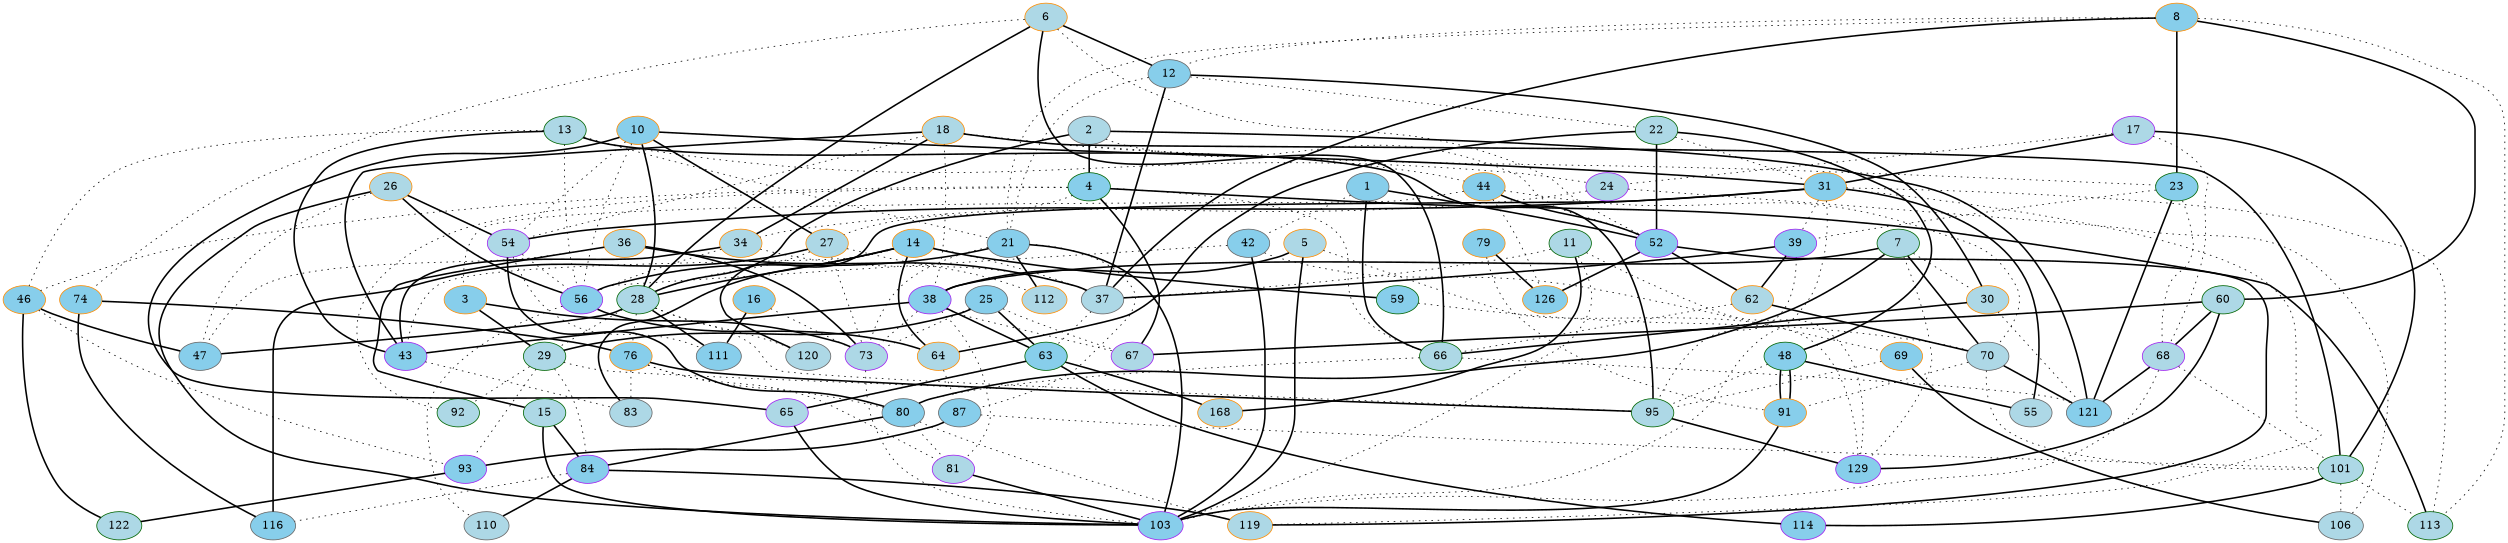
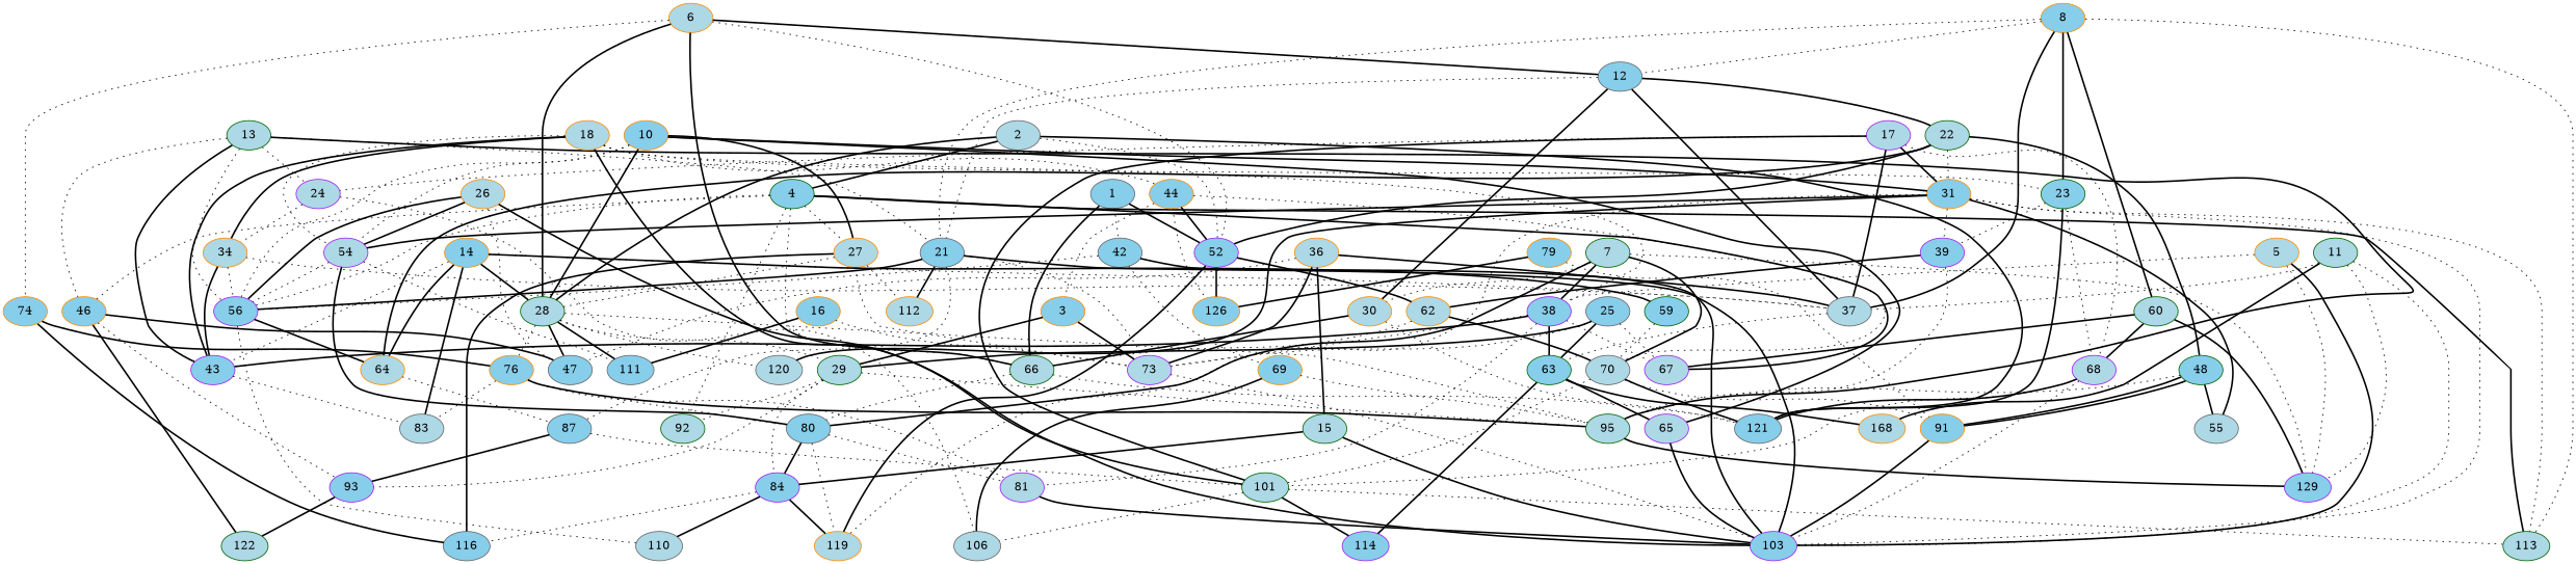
  graph {
    node [color=darkorange fillcolor=lightblue style=filled]
    edge [style=bold]
    42 [color=gray40 fillcolor=skyblue super="+118"]
    56 [color=purple fillcolor=skyblue super="+107"]
    103 [color=purple fillcolor=skyblue super="+124"]
    69 [fillcolor=skyblue]
    1 [color=gray40 fillcolor=skyblue]
    52 [color=purple fillcolor=skyblue super="+104"]
    66 [color=darkgreen super="+71"]
    119 [super="+125"]
    62 [super="+90"]
    126 [fillcolor=skyblue]
    121 [color=gray40 fillcolor=skyblue]
    80 [color=gray40 fillcolor=skyblue super="+99"]
    2 [color=gray40 super="+9"]
    4 [color=darkgreen fillcolor=skyblue super="+97"]
    28 [color=darkgreen super="+72"]
    27 [super="+32"]
    46 [fillcolor=skyblue super="+109"]
    67 [color=purple super="+89"]
    92 [color=darkgreen]
    113 [color=darkgreen]
    29 [color=darkgreen super="+78"]
    95 [color=darkgreen super="+108"]
    111 [color=gray40 fillcolor=skyblue]
    47 [color=gray40 fillcolor=skyblue super="+61"]
    76 [fillcolor=skyblue super="+123"]
    120 [color=gray40]
    84 [color=purple fillcolor=skyblue super="+85"]
    93 [color=purple fillcolor=skyblue]
    3 [fillcolor=skyblue]
    73 [color=purple super="+105"]
    112
    116 [color=gray40 fillcolor=skyblue]
    122 [color=darkgreen]
    64 [super="+98"]
    110 [color=gray40]
    38 [color=purple fillcolor=skyblue super="+58"]
    43 [color=purple fillcolor=skyblue super="+130"]
    63 [color=darkgreen fillcolor=skyblue]
    81 [color=purple]
    5
    n41 [color=purple fillcolor=skyblue label=129 super="+132"]
    6 [super="+20"]
    12 [color=gray40 fillcolor=skyblue super="+86"]
    74 [fillcolor=skyblue]
    30
    21 [color=gray40 fillcolor=skyblue super="+33"]
    37 [color=gray40 super="+49"]
    22 [color=darkgreen super="+57"]
    7 [color=darkgreen super="+40"]
    70 [color=gray40 super="+77"]
    101 [color=darkgreen super="+131"]
    91 [fillcolor=skyblue super="+102"]
    8 [fillcolor=skyblue super="+41"]
    23 [color=darkgreen fillcolor=skyblue super="+51"]
    60 [color=darkgreen super="+115"]
    87 [color=gray40 fillcolor=skyblue]
    68 [color=purple super="+129"]
    39 [color=purple fillcolor=skyblue super="+88"]
    10 [fillcolor=skyblue super="+82"]
    31 [fillcolor=skyblue super="+35"]
    54 [color=purple super="+117"]
    65 [color=purple]
    55 [color=gray40]
    11 [color=darkgreen]
    n65 [label=168]
    48 [color=darkgreen fillcolor=skyblue]
    13 [color=darkgreen super="+100"]
    24 [color=purple]
    34 [super="+96"]
    106 [color=gray40]
    83 [color=gray40]
    14 [fillcolor=skyblue super="+19"]
    59 [color=darkgreen fillcolor=skyblue]
    15 [color=darkgreen]
    16 [fillcolor=skyblue]
    17 [color=purple]
    114 [color=purple fillcolor=skyblue]
    18 [super="+53"]
    44 [fillcolor=skyblue super="+75"]
    25 [color=gray40 fillcolor=skyblue super="+94"]
    26
    36
    79 [fillcolor=skyblue]
    42 -- 56 [style=dotted]
    42 -- 103
    42 -- 69 [style=dotted]
    56 -- 64
    56 -- 110 [style=dotted]
    69 -- 95 [style=dotted]
    69 -- 106
    1 -- 42 [style=dotted]
    1 -- 52
    1 -- 66
    52 -- 119
    52 -- 62
    52 -- 126
    66 -- 121 [style=dotted]
    66 -- 80 [style=dotted]
    62 -- 66 [style=dotted]
    62 -- 70
    80 -- 119 [style=dotted]
    80 -- 84 [weight=2]
    80 -- 81 [style=dotted]
    2 -- 52 [style=dotted]
    2 -- 121
    2 -- 4
    2 -- 28 [weight=2]
+   4 -- 56 [style=dotted]
    4 -- 66 [style=dotted]
    4 -- 27 [style=dotted]
    4 -- 46 [style=dotted]
    4 -- 67
    4 -- 92 [style=dotted]
    4 -- 113
    28 -- 29 [style=dotted]
    28 -- 95 [style=dotted]
    28 -- 111 [weight=2]
    28 -- 47
    28 -- 76 [style=dotted]
    28 -- 120 [style=dotted]
    27 -- 28 [style=dotted]
    27 -- 73 [style=dotted]
    27 -- 112 [style=dotted]
    27 -- 116
    46 -- 47 [weight=2]
    46 -- 93 [style=dotted]
    46 -- 122
    29 -- 92 [style=dotted]
    29 -- 95 [style=dotted]
    29 -- 84 [style=dotted]
    29 -- 93 [style=dotted]
    95 -- n41
    76 -- 80 [style=dotted]
    76 -- 95
    76 -- 81 [style=dotted]
    76 -- 83 [style=dotted]
    84 -- 119
    84 -- 116 [style=dotted]
    84 -- 110
    93 -- 122
    3 -- 29
    3 -- 73
    73 -- 103 [style=dotted]
    64 -- 87 [style=dotted]
    38 -- 67 [style=dotted]
    38 -- 73 [style=dotted]
    38 -- 43
    38 -- 63
    38 -- 81 [style=dotted]
    43 -- 83 [style=dotted]
    63 -- 65
    63 -- n65
    63 -- 114
    81 -- 103
    5 -- 103
-   5 -- 38
+   5 -- 38 [style=dotted]
    5 -- n41 [style=dotted]
    6 -- 52 [style=dotted]
    6 -- 66
    6 -- 28
    6 -- 12
    6 -- 74 [style=dotted]
    12 -- 30
    12 -- 21 [style=dotted]
    12 -- 37
-   12 -- 22 [style=dotted]
+   12 -- 22
    74 -- 76
    74 -- 116
    30 -- 66
    30 -- 121 [style=dotted]
    21 -- 56
    21 -- 103
    21 -- 73 [style=dotted]
    21 -- 112
    21 -- 87 [style=dotted]
    37 -- 63 [style=dotted]
    22 -- 52
    22 -- 64
    22 -- 31 [style=dotted]
    22 -- 48
    7 -- 80
    7 -- 38
    7 -- n41 [style=dotted]
    7 -- 30 [style=dotted]
    7 -- 70
    70 -- 121
    70 -- 101 [style=dotted]
    70 -- 91 [style=dotted]
    101 -- 113 [style=dotted]
    101 -- 106 [style=dotted]
    101 -- 114
    91 -- 103
    8 -- 113 [style=dotted]
    8 -- 12 [style=dotted]
    8 -- 21 [style=dotted]
    8 -- 37
    8 -- 23 [weight=2]
    8 -- 60
    23 -- 121
    23 -- 68 [style=dotted]
    23 -- 39 [style=dotted]
    60 -- 67
    60 -- n41
    60 -- 68
    87 -- 93
    87 -- 101 [style=dotted]
    68 -- 103 [style=dotted]
    68 -- 121
    68 -- 101 [style=dotted]
    39 -- 62
    39 -- 95 [style=dotted]
    10 -- 56 [style=dotted]
    10 -- 28
    10 -- 27
    10 -- 31
    10 -- 54 [style=dotted]
    10 -- 65
    31 -- 103 [style=dotted]
    31 -- 119 [style=dotted]
    31 -- 113 [style=dotted]
    31 -- 120
    31 -- 39 [style=dotted]
    31 -- 54
    31 -- 55
    54 -- 56 [style=dotted]
    54 -- 80
    54 -- 111 [style=dotted]
    65 -- 103
    11 -- 103 [style=dotted]
    11 -- n41 [style=dotted]
    11 -- 37 [style=dotted]
    11 -- n65
    48 -- 95 [style=dotted]
    48 -- 91
    48 -- 91
    48 -- 55
    13 -- 56 [style=dotted]
    13 -- 46 [style=dotted]
    13 -- 95
    13 -- 43
    13 -- 21 [style=dotted]
    13 -- 24 [style=dotted]
    24 -- 34 [style=dotted]
    24 -- 106 [style=dotted]
    34 -- 56 [style=dotted]
    34 -- 43
    34 -- 37 [style=dotted]
    14 -- 28
    14 -- 64
    14 -- 43 [style=dotted]
    14 -- 37 [style=dotted]
    14 -- 83
    14 -- 59
    59 -- 70 [style=dotted]
    15 -- 103
    15 -- 84
    16 -- 111
    16 -- 73 [style=dotted]
-   39 -- 37
+   17 -- 37
    17 -- 101
    17 -- 68 [style=dotted]
    17 -- 31
    17 -- 24 [style=dotted]
    18 -- 38 [style=dotted]
    18 -- 43
    18 -- 101
    18 -- 23 [style=dotted]
    18 -- 54 [style=dotted]
    18 -- 34
    18 -- 44 [style=dotted]
    44 -- 52
    44 -- 126 [style=dotted]
    44 -- 3 [style=dotted]
    44 -- 70 [style=dotted weight=2]
    25 -- 67 [style=dotted]
    25 -- 29
    25 -- 73 [style=dotted]
    25 -- 63
    26 -- 56
    26 -- 103
    26 -- 47 [style=dotted]
    26 -- 54
    36 -- 47 [style=dotted]
    36 -- 73
    36 -- 37
    36 -- 15
    79 -- 126
    79 -- 91 [style=dotted]
  }
